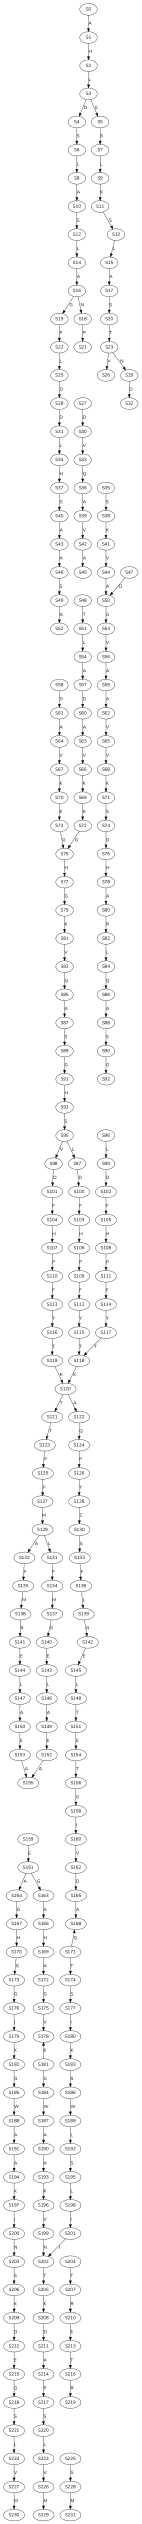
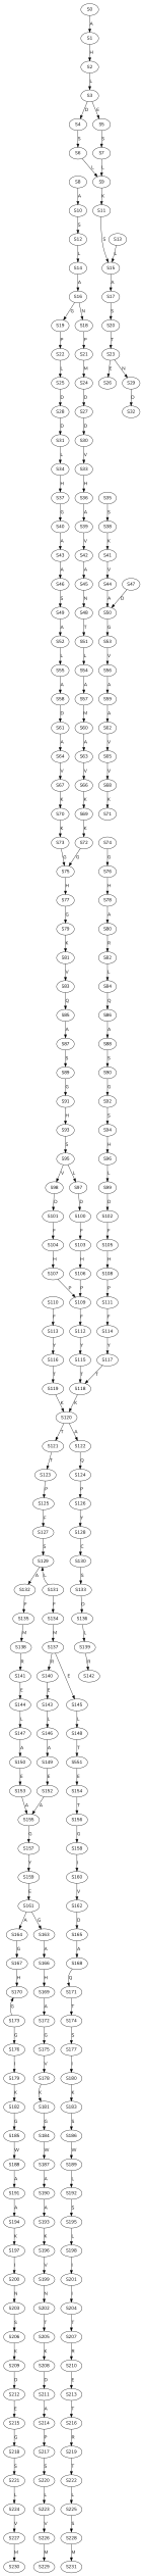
  strict digraph {
    fontname=Nunito
    node [fontname=Nunito]
    edge [fontname=Nunito]
    S0
    S1
    S2
    S3
    S4
    S5
    S6
    S7
    S8
    S9
    S10
    S11
    S12
    S13
    S14
    S15
    S16
    S17
    S18
    S19
    S20
    S21
    S22
    S23
+   S24
    S25
    S26
    S29
    S27
    S28
    S30
    S31
    S32
    S33
    S34
    S36
    S37
    S35
    S38
    S39
    S40
    S41
    S42
    S43
    S44
    S45
    S46
    S50
    S48
    S49
    S47
    S51
    S52
    S53
    S54
+   S55
    S56
    S57
    S58
    S59
    S60
    S61
    S62
    S63
    S64
    S65
    S66
    S67
    S68
    S69
    S70
    S71
    S72
    S73
    S74
    S75
    S76
    S77
    S78
    S79
    S80
    S81
    S82
    S83
    S84
    S85
    S86
    S87
    S88
    S89
    S90
    S91
    S92
    S93
+   S94
    S95
    S96
    S97
    S98
    S99
    S100
    S101
    S102
    S103
    S104
    S105
    S106
    S107
    S108
    S109
    S110
    S111
    S112
    S113
    S114
    S115
    S116
    S117
    S118
    S119
    S120
    S121
    S122
    S123
    S124
    S125
    S126
    S127
    S128
    S129
    S130
    S131
    S132
    S133
    S134
    S135
    S136
    S137
    S138
    S139
    S140
    S141
    S142
    S143
    S144
    S145
    S146
    S147
    S148
    S149
    S150
-   S151
+   S151 [label=S551]
    S152
    S153
    S154
    S155
    S156
+   S157
    S158
    S159
    S160
    S161
    S162
    S163
    S164
    S165
    S166
    S167
    S168
    S169
    S170
    S171
    S172
    S173
    S174
    S175
    S176
    S177
    S178
    S179
    S180
    S181
    S182
    S183
    S184
    S185
    S186
    S187
    S188
    S189
    S190
    S191
    S192
    S193
    S194
    S195
    S196
    S197
    S198
    S199
    S200
    S201
    S202
    S203
    S204
    S205
    S206
    S207
    S208
    S209
    S210
    S211
    S212
    S213
    S214
    S215
    S216
    S217
    S218
    S219
    S220
    S221
+   S222
    S223
    S224
    S225
    S226
    S227
    S228
    S229
    S230
    S231
    S0 -> S1 [label=A]
    S1 -> S2 [label=H]
    S2 -> S3 [label=L]
    S3 -> S4 [label=D]
    S3 -> S5 [label=E]
    S4 -> S6 [label=S]
    S5 -> S7 [label=S]
-   S6 -> S8 [label=L]
+   S6 -> S9 [label=L]
    S7 -> S9 [label=L]
    S8 -> S10 [label=A]
    S9 -> S11 [label=K]
    S10 -> S12 [label=S]
-   S11 -> S13 [label=S]
+   S11 -> S15 [label=S]
    S12 -> S14 [label=L]
    S13 -> S15 [label=L]
    S14 -> S16 [label=A]
    S15 -> S17 [label=A]
    S16 -> S18 [label=N]
    S16 -> S19 [label=G]
    S17 -> S20 [label=S]
    S18 -> S21 [label=P]
    S19 -> S22 [label=P]
    S20 -> S23 [label=T]
+   S21 -> S24 [label=M]
    S22 -> S25 [label=L]
-   S23 -> S26 [label=V]
+   S23 -> S26 [label=E]
    S23 -> S29 [label=N]
+   S24 -> S27 [label=D]
    S25 -> S28 [label=D]
    S29 -> S32 [label=D]
    S27 -> S30 [label=D]
    S28 -> S31 [label=D]
    S30 -> S33 [label=V]
    S31 -> S34 [label=L]
-   S33 -> S36 [label=Q]
+   S33 -> S36 [label=H]
    S34 -> S37 [label=H]
    S36 -> S39 [label=A]
    S37 -> S40 [label=G]
    S35 -> S38 [label=S]
    S38 -> S41 [label=K]
    S39 -> S42 [label=V]
    S40 -> S43 [label=A]
    S41 -> S44 [label=V]
    S42 -> S45 [label=A]
    S43 -> S46 [label=A]
    S44 -> S50 [label=A]
+   S45 -> S48 [label=N]
    S46 -> S49 [label=S]
    S50 -> S53 [label=G]
    S48 -> S51 [label=T]
    S49 -> S52 [label=A]
    S47 -> S50 [label=D]
    S51 -> S54 [label=L]
+   S52 -> S55 [label=L]
    S53 -> S56 [label=V]
    S54 -> S57 [label=A]
+   S55 -> S58 [label=A]
    S56 -> S59 [label=A]
-   S57 -> S60 [label=D]
+   S57 -> S60 [label=M]
    S58 -> S61 [label=D]
    S59 -> S62 [label=A]
    S60 -> S63 [label=A]
    S61 -> S64 [label=A]
    S62 -> S65 [label=V]
    S63 -> S66 [label=V]
    S64 -> S67 [label=V]
    S65 -> S68 [label=V]
    S66 -> S69 [label=K]
    S67 -> S70 [label=K]
    S68 -> S71 [label=K]
    S69 -> S72 [label=K]
    S70 -> S73 [label=K]
-   S71 -> S74 [label=S]
    S72 -> S75 [label=G]
    S73 -> S75 [label=G]
    S74 -> S76 [label=G]
    S75 -> S77 [label=H]
    S76 -> S78 [label=H]
    S77 -> S79 [label=G]
    S78 -> S80 [label=A]
    S79 -> S81 [label=K]
    S80 -> S82 [label=R]
    S81 -> S83 [label=V]
    S82 -> S84 [label=L]
    S83 -> S85 [label=Q]
    S84 -> S86 [label=Q]
    S85 -> S87 [label=A]
    S86 -> S88 [label=A]
    S87 -> S89 [label=S]
    S88 -> S90 [label=S]
    S89 -> S91 [label=G]
    S90 -> S92 [label=G]
    S91 -> S93 [label=H]
+   S92 -> S94 [label=S]
    S93 -> S95 [label=S]
+   S94 -> S96 [label=H]
    S95 -> S97 [label=L]
    S95 -> S98 [label=V]
    S96 -> S99 [label=L]
    S97 -> S100 [label=D]
    S98 -> S101 [label=D]
    S99 -> S102 [label=D]
    S100 -> S103 [label=F]
    S101 -> S104 [label=F]
    S102 -> S105 [label=F]
    S103 -> S106 [label=H]
    S104 -> S107 [label=H]
    S105 -> S108 [label=H]
    S106 -> S109 [label=P]
-   S107 -> S110 [label=P]
+   S107 -> S109 [label=P]
    S108 -> S111 [label=P]
    S109 -> S112 [label=F]
    S110 -> S113 [label=F]
    S111 -> S114 [label=F]
    S112 -> S115 [label=Y]
    S113 -> S116 [label=Y]
    S114 -> S117 [label=Y]
    S115 -> S118 [label=T]
    S116 -> S119 [label=T]
    S117 -> S118 [label=T]
    S118 -> S120 [label=K]
    S119 -> S120 [label=K]
    S120 -> S121 [label=T]
    S120 -> S122 [label=A]
    S121 -> S123 [label=T]
    S122 -> S124 [label=Q]
    S123 -> S125 [label=P]
    S124 -> S126 [label=P]
    S125 -> S127 [label=F]
    S126 -> S128 [label=Y]
-   S127 -> S129 [label=M]
+   S127 -> S129 [label=S]
    S128 -> S130 [label=C]
-   S129 -> S131 [label=L]
+   S131 -> S129 [label=L]
    S129 -> S132 [label=A]
    S130 -> S133 [label=S]
    S131 -> S134 [label=F]
    S132 -> S135 [label=F]
-   S133 -> S136 [label=F]
+   S133 -> S136 [label=D]
    S134 -> S137 [label=M]
    S135 -> S138 [label=M]
    S136 -> S139 [label=L]
    S137 -> S140 [label=R]
    S138 -> S141 [label=R]
    S139 -> S142 [label=R]
    S140 -> S143 [label=E]
    S141 -> S144 [label=E]
-   S142 -> S145 [label=E]
+   S137 -> S145 [label=E]
    S143 -> S146 [label=L]
    S144 -> S147 [label=L]
    S145 -> S148 [label=L]
    S146 -> S149 [label=A]
    S147 -> S150 [label=A]
    S148 -> S151 [label=T]
    S149 -> S152 [label=E]
    S150 -> S153 [label=E]
    S151 -> S154 [label=E]
    S152 -> S155 [label=A]
    S153 -> S155 [label=A]
    S154 -> S156 [label=T]
+   S155 -> S157 [label=G]
    S156 -> S158 [label=G]
+   S157 -> S159 [label=Y]
    S158 -> S160 [label=I]
    S159 -> S161 [label=E]
    S160 -> S162 [label=V]
    S161 -> S163 [label=G]
    S161 -> S164 [label=A]
    S162 -> S165 [label=D]
    S163 -> S166 [label=A]
    S164 -> S167 [label=G]
    S165 -> S168 [label=A]
    S166 -> S169 [label=H]
    S167 -> S170 [label=H]
-   S171 -> S168 [label=Q]
+   S168 -> S171 [label=Q]
    S169 -> S172 [label=A]
-   S170 -> S173 [label=G]
+   S173 -> S170 [label=G]
    S171 -> S174 [label=T]
    S172 -> S175 [label=G]
    S173 -> S176 [label=G]
    S174 -> S177 [label=S]
    S175 -> S178 [label=V]
    S176 -> S179 [label=I]
    S177 -> S180 [label=I]
-   S181 -> S178 [label=K]
+   S178 -> S181 [label=K]
    S179 -> S182 [label=K]
    S180 -> S183 [label=K]
    S181 -> S184 [label=G]
    S182 -> S185 [label=G]
    S183 -> S186 [label=S]
    S184 -> S187 [label=W]
    S185 -> S188 [label=W]
    S186 -> S189 [label=W]
    S187 -> S190 [label=A]
    S188 -> S191 [label=A]
    S189 -> S192 [label=L]
    S190 -> S193 [label=A]
    S191 -> S194 [label=A]
    S192 -> S195 [label=S]
    S193 -> S196 [label=K]
    S194 -> S197 [label=K]
    S195 -> S198 [label=L]
    S196 -> S199 [label=V]
    S197 -> S200 [label=I]
    S198 -> S201 [label=I]
    S199 -> S202 [label=N]
    S200 -> S203 [label=N]
-   S201 -> S202 [label=I]
+   S201 -> S204 [label=I]
    S202 -> S205 [label=T]
    S203 -> S206 [label=S]
    S204 -> S207 [label=T]
    S205 -> S208 [label=K]
    S206 -> S209 [label=K]
    S207 -> S210 [label=R]
    S208 -> S211 [label=D]
    S209 -> S212 [label=D]
    S210 -> S213 [label=E]
    S211 -> S214 [label=A]
    S212 -> S215 [label=E]
    S213 -> S216 [label=T]
    S214 -> S217 [label=P]
    S215 -> S218 [label=G]
    S216 -> S219 [label=R]
    S217 -> S220 [label=S]
    S218 -> S221 [label=S]
+   S219 -> S222 [label=T]
    S220 -> S223 [label=L]
    S221 -> S224 [label=L]
+   S222 -> S225 [label=L]
    S223 -> S226 [label=V]
    S224 -> S227 [label=V]
    S225 -> S228 [label=S]
    S226 -> S229 [label=M]
    S227 -> S230 [label=M]
    S228 -> S231 [label=M]
  }
